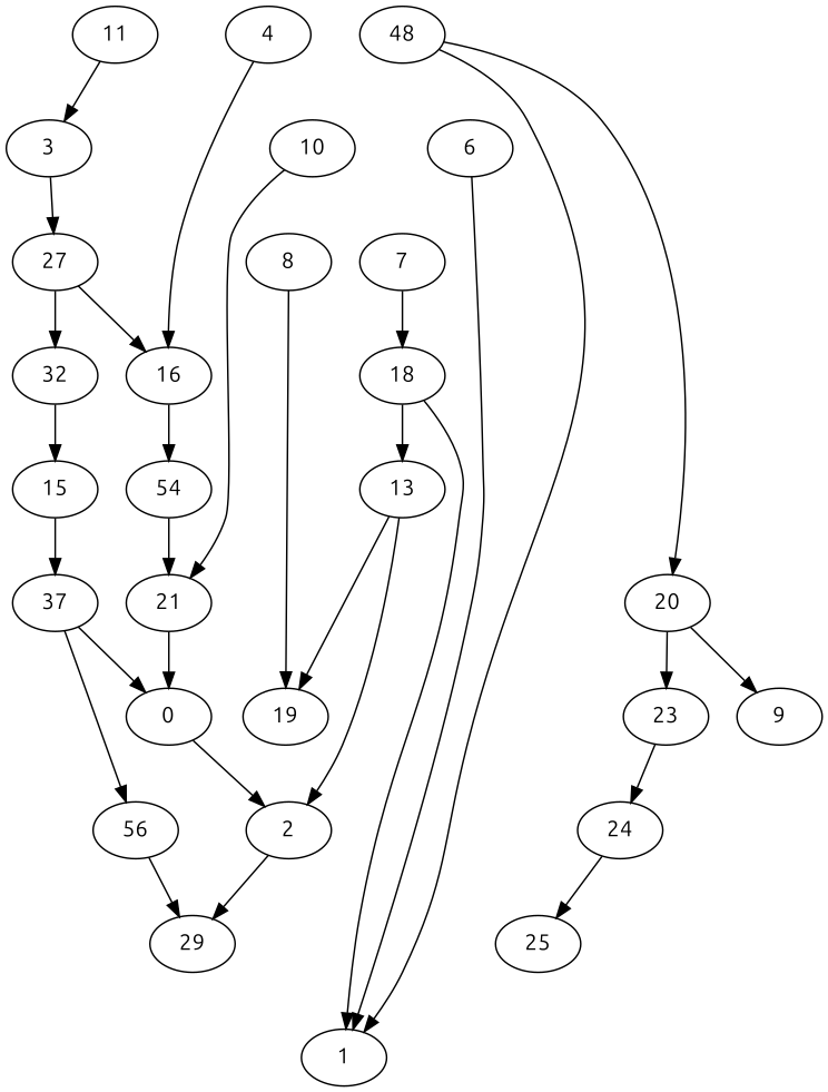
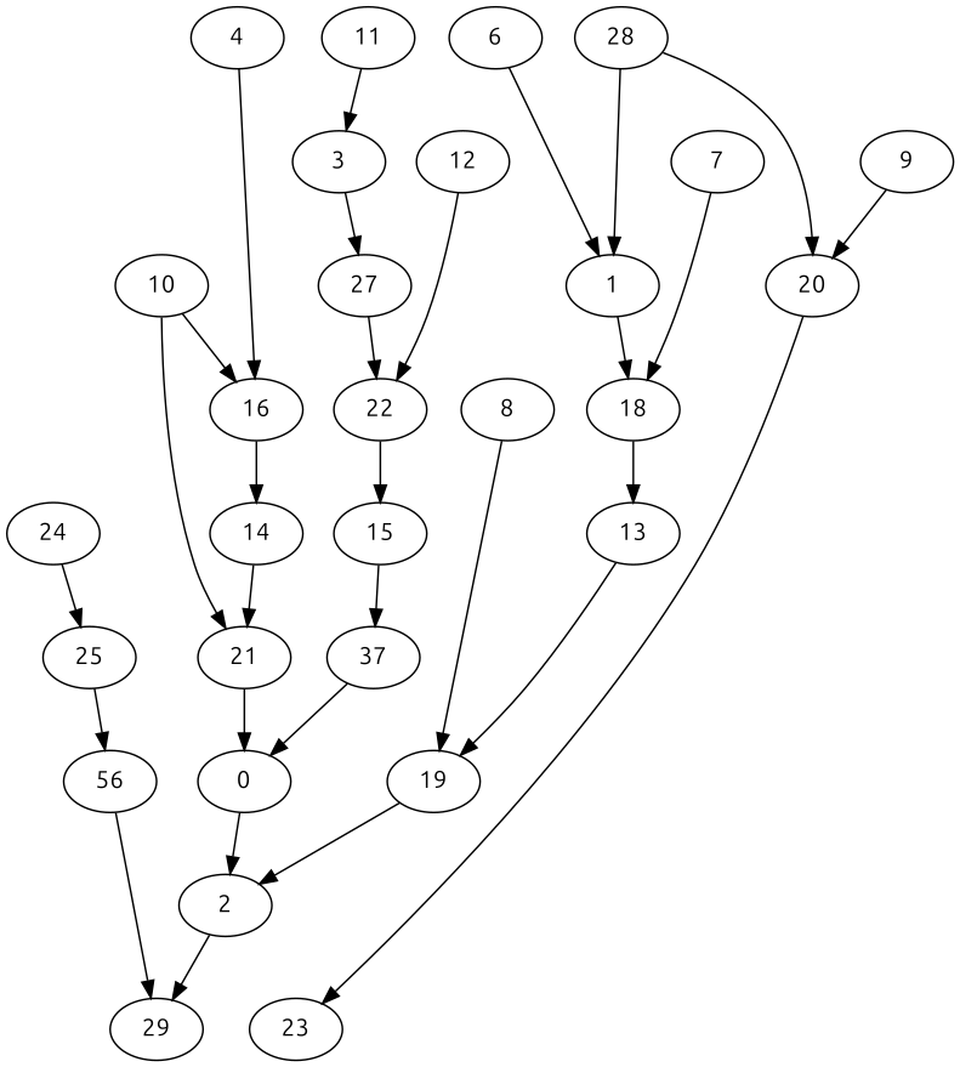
  digraph {
    fontname=Ubuntu
    node [fontname=Ubuntu]
    edge [fontname=Ubuntu weight=0]
    0
    2
    29
    1
    18
    13
    3
    27
    16
-   22 [label=32]
-   28 [label=48]
+   22
+   28
    20
    4
-   14 [label=54]
+   14
    n15 [label=37]
    6
    7
    8
    19
    9
    23
    10
    21
    11
+   12
    15
    24
    25
    n29 [label=56]
    0 -> 2
    2 -> 29
-   18 -> 1
+   1 -> 18
    18 -> 13
    13 -> 19
    3 -> 27
-   27 -> 16
+   10 -> 16
    27 -> 22
    16 -> 14
    22 -> 15 [weight=1]
    28 -> 1
    28 -> 20
    20 -> 23
    4 -> 16
    14 -> 21
    n15 -> 0
    6 -> 1
    7 -> 18
    8 -> 19
-   13 -> 2
-   20 -> 9
-   23 -> 24
+   19 -> 2
+   9 -> 20
    10 -> 21
    21 -> 0 [weight=1]
    11 -> 3
+   12 -> 22
    15 -> n15
    24 -> 25
-   n15 -> n29
+   25 -> n29
    n29 -> 29
  }
